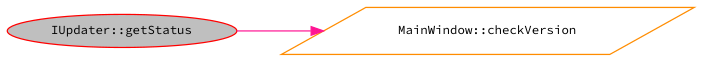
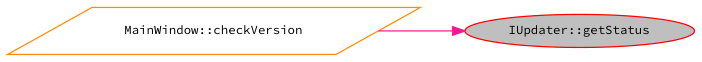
  digraph {
    rankdir=RL
    fontname="Source Code Pro"
    node [fontname="Source Code Pro" fontsize=10 style=filled]
    n1 [color=red fillcolor=grey75 fontcolor=black height=0.2 label="IUpdater::getStatus" shape=ellipse width=0.4]
    n2 [color=darkorange fillcolor=white height=0.2 label="MainWindow::checkVersion" shape=parallelogram width=0.4]
-   n2 -> n1 [color=deeppink dir=back fontname="Source Code Pro" fontsize=10 labelfontname=Helvetica labelfontsize=10 style=solid]
+   n1 -> n2 [color=deeppink dir=back fontname="Source Code Pro" fontsize=10 labelfontname=Helvetica labelfontsize=10 style=solid]
  }
